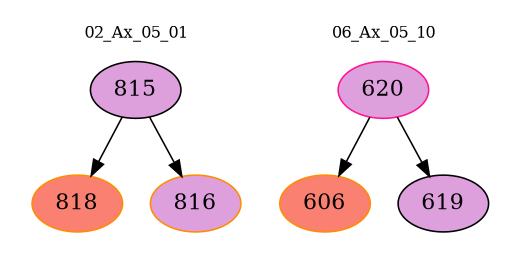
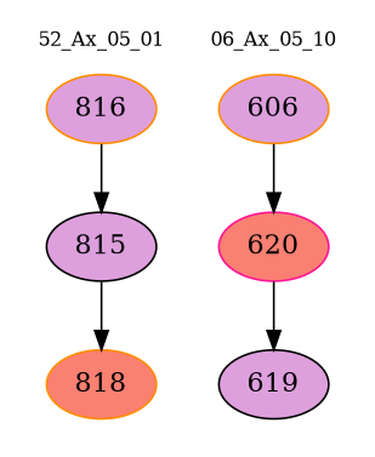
  digraph {
    node [color=darkorange fillcolor=plum style=filled]
    edge [color=black]
    n1 [color=black label=815]
    n2 [fillcolor=salmon label=818]
    n3 [label=816]
-   n4 [color=deeppink label=620]
-   n5 [fillcolor=salmon label=606]
+   n4 [color=deeppink fillcolor=salmon label=620]
+   n5 [label=606]
    n6 [color=black label=619]
    subgraph cluster_1 {
      color=white
      fontsize=10
-     label="02_Ax_05_01"
+     label="52_Ax_05_01"
      n1
      n2
      n3
    }
    subgraph cluster_2 {
      color=white
      fontsize=10
      label="06_Ax_05_10"
      n4
      n5
      n6
    }
    n1 -> n2
-   n1 -> n3
-   n4 -> n5
+   n3 -> n1
+   n5 -> n4
    n4 -> n6
  }
